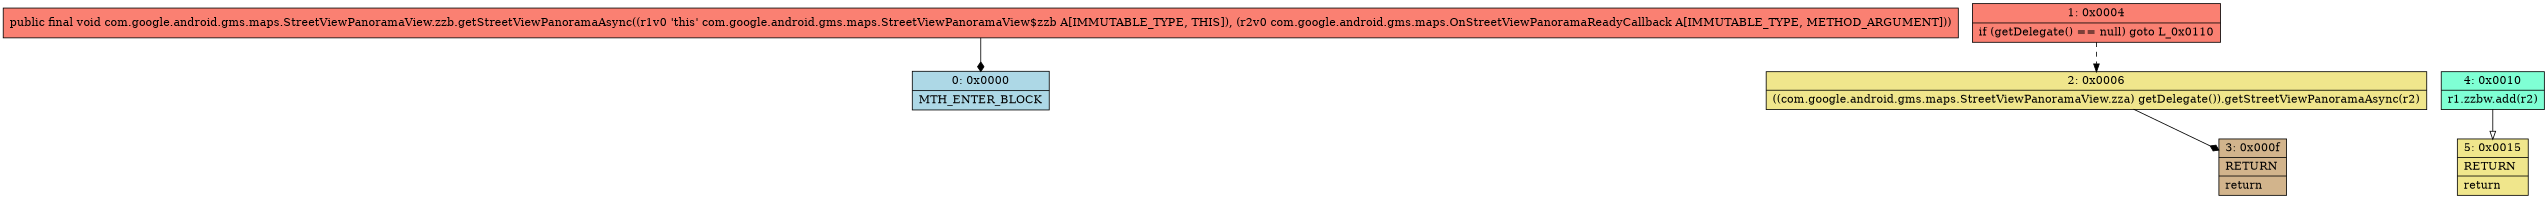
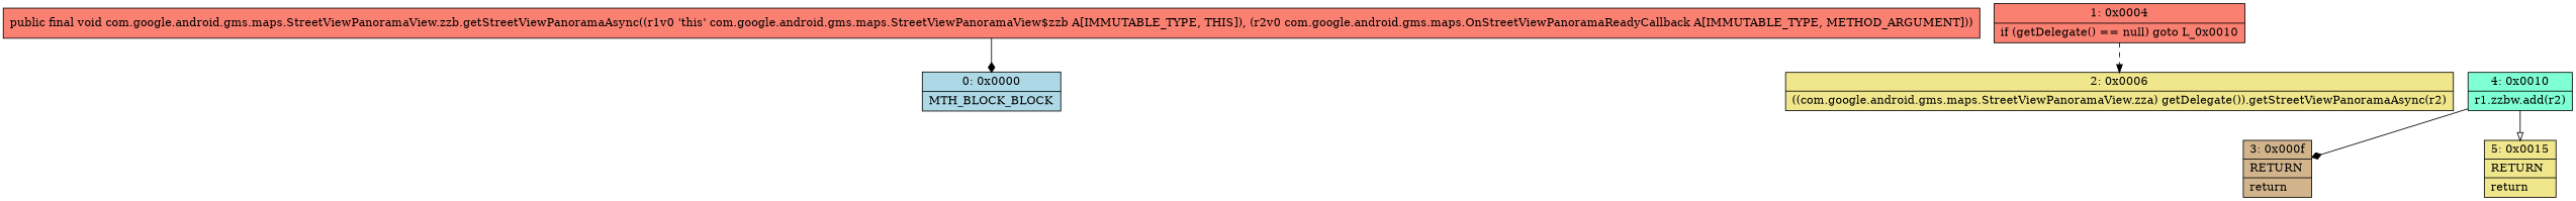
  digraph {
    node [fillcolor=salmon shape=record style=filled]
    edge [arrowhead=diamond]
-   n1 [fillcolor=lightblue label="{0\:\ 0x0000|MTH_ENTER_BLOCK\l}"]
-   n2 [label="{1\:\ 0x0004|if (getDelegate() == null) goto L_0x0110\l}"]
+   n1 [fillcolor=lightblue label="{0\:\ 0x0000|MTH_BLOCK_BLOCK\l}"]
+   n2 [label="{1\:\ 0x0004|if (getDelegate() == null) goto L_0x0010\l}"]
    n3 [fillcolor=khaki label="{2\:\ 0x0006|((com.google.android.gms.maps.StreetViewPanoramaView.zza) getDelegate()).getStreetViewPanoramaAsync(r2)\l}"]
    n4 [fillcolor=tan label="{3\:\ 0x000f|RETURN\l|return\l}"]
    n5 [fillcolor=aquamarine label="{4\:\ 0x0010|r1.zzbw.add(r2)\l}"]
    n6 [fillcolor=khaki label="{5\:\ 0x0015|RETURN\l|return\l}"]
    n7 [label="{public final void com.google.android.gms.maps.StreetViewPanoramaView.zzb.getStreetViewPanoramaAsync((r1v0 'this' com.google.android.gms.maps.StreetViewPanoramaView$zzb A[IMMUTABLE_TYPE, THIS]), (r2v0 com.google.android.gms.maps.OnStreetViewPanoramaReadyCallback A[IMMUTABLE_TYPE, METHOD_ARGUMENT])) }"]
    n2 -> n3 [arrowhead=normal style=dashed]
-   n3 -> n4
+   n5 -> n4
    n5 -> n6 [arrowhead=onormal]
    n7 -> n1
  }
